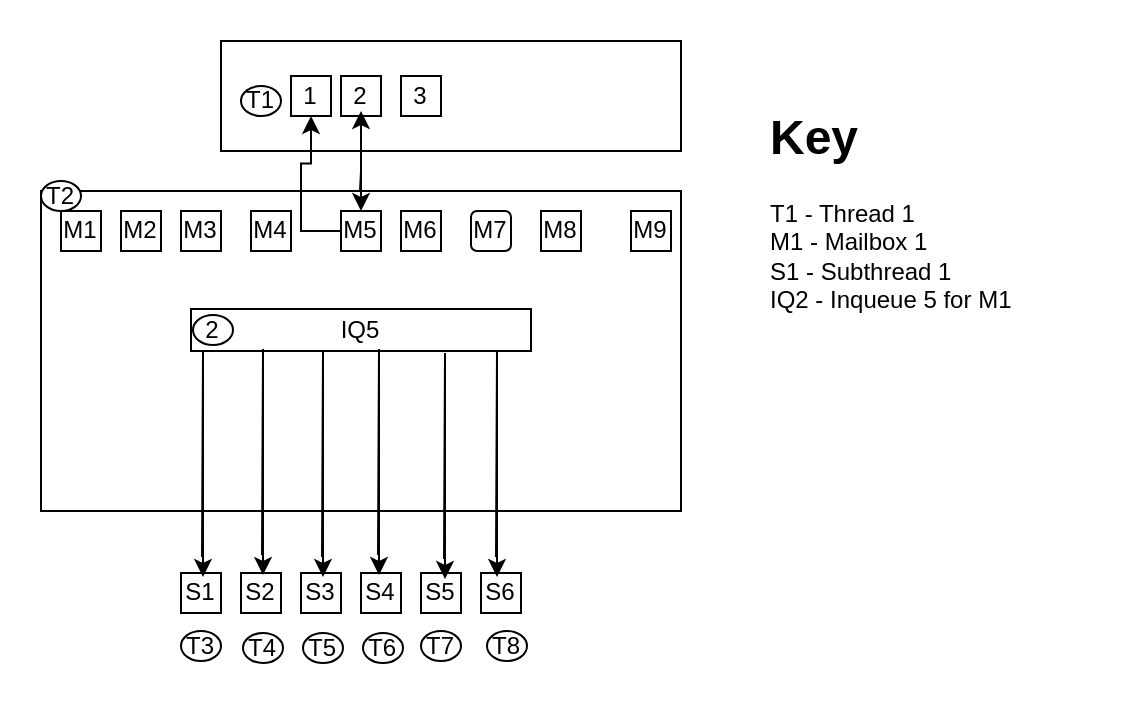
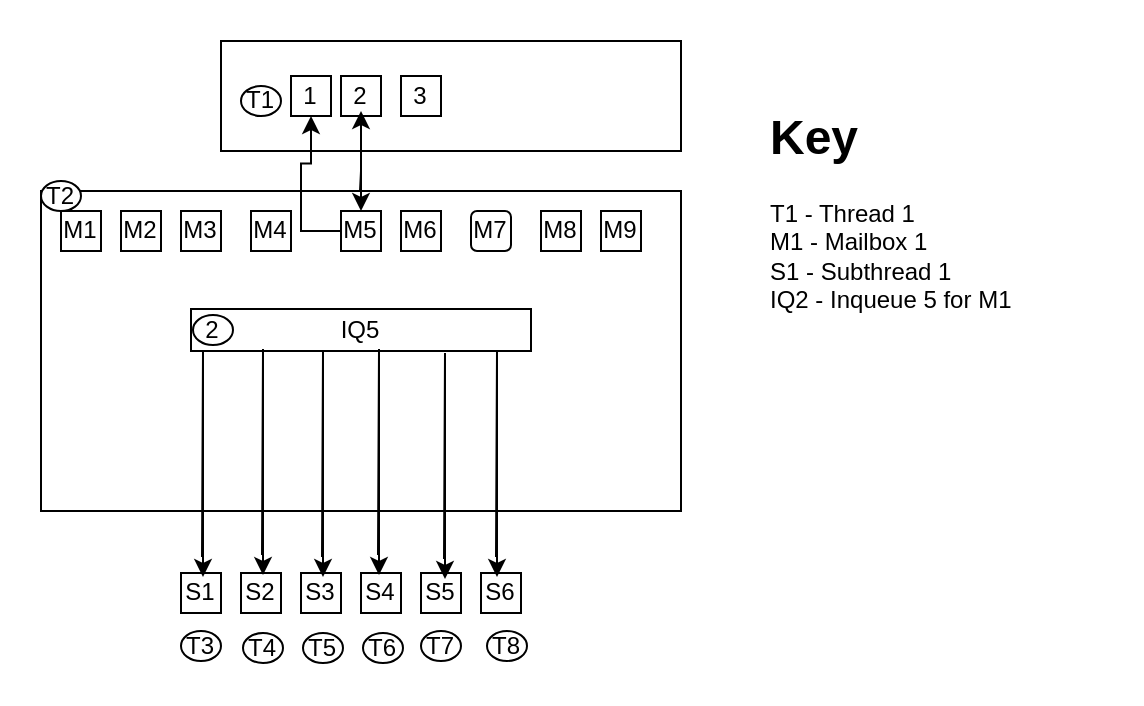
  <mxCell id="0" />
  <mxCell id="1" parent="0" />
  <mxCell id="2" value="" style="rounded=0;whiteSpace=wrap;html=1;fillColor=none;" vertex="1" parent="1"><mxGeometry x="20" y="95" width="320" height="160" as="geometry" /></mxCell>
  <mxCell id="3" value="" style="rounded=0;whiteSpace=wrap;html=1;fillColor=none;" vertex="1" parent="1"><mxGeometry x="110" y="20" width="230" height="55" as="geometry" /></mxCell>
  <mxCell id="4" value="2" style="rounded=0;whiteSpace=wrap;html=1;" vertex="1" parent="1"><mxGeometry x="170" y="37.5" width="20" height="20" as="geometry" /></mxCell>
  <mxCell id="5" style="edgeStyle=orthogonalEdgeStyle;rounded=0;orthogonalLoop=1;jettySize=auto;html=1;" edge="1" parent="1" source="6" target="15"><mxGeometry relative="1" as="geometry" /></mxCell>
  <mxCell id="6" value="M5" style="rounded=0;whiteSpace=wrap;html=1;" vertex="1" parent="1"><mxGeometry x="170" y="105" width="20" height="20" as="geometry" /></mxCell>
  <mxCell id="7" value="" style="endArrow=classic;html=1;rounded=0;" edge="1" parent="1"><mxGeometry width="50" height="50" relative="1" as="geometry"><mxPoint x="179.5" y="95" as="sourcePoint" /><mxPoint x="180" y="105" as="targetPoint" /><Array as="points"><mxPoint x="180" y="85" /></Array></mxGeometry></mxCell>
  <mxCell id="8" value="" style="edgeStyle=orthogonalEdgeStyle;rounded=0;orthogonalLoop=1;jettySize=auto;html=1;" edge="1" parent="1" source="2"><mxGeometry relative="1" as="geometry"><mxPoint x="180" y="55" as="targetPoint" /></mxGeometry></mxCell>
  <mxCell id="9" value="M1" style="rounded=0;whiteSpace=wrap;html=1;" vertex="1" parent="1"><mxGeometry x="30" y="105" width="20" height="20" as="geometry" /></mxCell>
  <mxCell id="10" value="T2" style="ellipse;whiteSpace=wrap;html=1;fillColor=default;" vertex="1" parent="1"><mxGeometry x="20" y="90" width="20" height="15" as="geometry" /></mxCell>
- <mxCell id="11" value="M9" style="rounded=0;whiteSpace=wrap;html=1;" vertex="1" parent="1"><mxGeometry x="315" y="105" width="20" height="20" as="geometry" /></mxCell>
+ <mxCell id="11" value="M9" style="rounded=0;whiteSpace=wrap;html=1;" vertex="1" parent="1"><mxGeometry x="300" y="105" width="20" height="20" as="geometry" /></mxCell>
  <mxCell id="12" value="T1" style="ellipse;whiteSpace=wrap;html=1;fillColor=none;" vertex="1" parent="1"><mxGeometry x="120" y="42.5" width="20" height="15" as="geometry" /></mxCell>
  <mxCell id="13" style="edgeStyle=orthogonalEdgeStyle;rounded=0;orthogonalLoop=1;jettySize=auto;html=1;exitX=0.5;exitY=1;exitDx=0;exitDy=0;" edge="1" parent="1" source="3" target="3"><mxGeometry relative="1" as="geometry" /></mxCell>
  <mxCell id="14" style="edgeStyle=orthogonalEdgeStyle;rounded=0;orthogonalLoop=1;jettySize=auto;html=1;exitX=0.5;exitY=1;exitDx=0;exitDy=0;" edge="1" parent="1" source="3" target="3"><mxGeometry relative="1" as="geometry" /></mxCell>
  <mxCell id="15" value="1" style="rounded=0;whiteSpace=wrap;html=1;" vertex="1" parent="1"><mxGeometry x="145" y="37.5" width="20" height="20" as="geometry" /></mxCell>
  <mxCell id="16" value="3" style="rounded=0;whiteSpace=wrap;html=1;" vertex="1" parent="1"><mxGeometry x="200" y="37.5" width="20" height="20" as="geometry" /></mxCell>
  <mxCell id="17" value="S1" style="rounded=0;whiteSpace=wrap;html=1;" vertex="1" parent="1"><mxGeometry x="90" y="286" width="20" height="20" as="geometry" /></mxCell>
  <mxCell id="18" value="S2" style="rounded=0;whiteSpace=wrap;html=1;" vertex="1" parent="1"><mxGeometry x="120" y="286" width="20" height="20" as="geometry" /></mxCell>
  <mxCell id="19" value="S3" style="rounded=0;whiteSpace=wrap;html=1;" vertex="1" parent="1"><mxGeometry x="150" y="286" width="20" height="20" as="geometry" /></mxCell>
  <mxCell id="20" value="S4" style="rounded=0;whiteSpace=wrap;html=1;" vertex="1" parent="1"><mxGeometry x="180" y="286" width="20" height="20" as="geometry" /></mxCell>
  <mxCell id="21" value="S5" style="rounded=0;whiteSpace=wrap;html=1;" vertex="1" parent="1"><mxGeometry x="210" y="286" width="20" height="20" as="geometry" /></mxCell>
  <mxCell id="22" value="S6" style="rounded=0;whiteSpace=wrap;html=1;" vertex="1" parent="1"><mxGeometry x="240" y="286" width="20" height="20" as="geometry" /></mxCell>
  <mxCell id="23" value="IQ5" style="rounded=0;whiteSpace=wrap;html=1;" vertex="1" parent="1"><mxGeometry x="95" y="154" width="170" height="21" as="geometry" /></mxCell>
  <mxCell id="24" value="" style="endArrow=classic;html=1;rounded=0;" edge="1" parent="1"><mxGeometry width="50" height="50" relative="1" as="geometry"><mxPoint x="247.5" y="278" as="sourcePoint" /><mxPoint x="248" y="288" as="targetPoint" /><Array as="points"><mxPoint x="248" y="175" /></Array></mxGeometry></mxCell>
  <mxCell id="25" value="2" style="ellipse;whiteSpace=wrap;html=1;fillColor=default;" vertex="1" parent="1"><mxGeometry x="96" y="157" width="20" height="15" as="geometry" /></mxCell>
  <mxCell id="26" value="M2" style="rounded=0;whiteSpace=wrap;html=1;" vertex="1" parent="1"><mxGeometry x="60" y="105" width="20" height="20" as="geometry" /></mxCell>
  <mxCell id="27" value="M3" style="rounded=0;whiteSpace=wrap;html=1;" vertex="1" parent="1"><mxGeometry x="90" y="105" width="20" height="20" as="geometry" /></mxCell>
  <mxCell id="28" value="M4" style="rounded=0;whiteSpace=wrap;html=1;" vertex="1" parent="1"><mxGeometry x="125" y="105" width="20" height="20" as="geometry" /></mxCell>
  <mxCell id="29" value="M6" style="rounded=0;whiteSpace=wrap;html=1;" vertex="1" parent="1"><mxGeometry x="200" y="105" width="20" height="20" as="geometry" /></mxCell>
  <mxCell id="30" value="M7" style="whiteSpace=wrap;html=1;rounded=1;" vertex="1" parent="1"><mxGeometry x="235" y="105" width="20" height="20" as="geometry" /></mxCell>
  <mxCell id="31" value="M8" style="rounded=0;whiteSpace=wrap;html=1;" vertex="1" parent="1"><mxGeometry x="270" y="105" width="20" height="20" as="geometry" /></mxCell>
  <mxCell id="32" value="&lt;h1&gt;Key&lt;/h1&gt;&lt;p&gt;T1 - Thread 1&lt;br&gt;M1 - Mailbox 1&lt;br&gt;S1 - Subthread 1&lt;br&gt;IQ2 - Inqueue 5 for M&lt;span style=&quot;background-color: initial;&quot;&gt;1&lt;/span&gt;&lt;/p&gt;" style="text;html=1;strokeColor=none;fillColor=none;spacing=5;spacingTop=-20;whiteSpace=wrap;overflow=hidden;rounded=0;" vertex="1" parent="1"><mxGeometry x="380" y="49" width="170" height="108" as="geometry" /></mxCell>
  <mxCell id="33" value="" style="endArrow=classic;html=1;rounded=0;" edge="1" parent="1"><mxGeometry width="50" height="50" relative="1" as="geometry"><mxPoint x="221.5" y="279" as="sourcePoint" /><mxPoint x="222" y="289" as="targetPoint" /><Array as="points"><mxPoint x="222" y="176" /></Array></mxGeometry></mxCell>
  <mxCell id="34" value="" style="endArrow=classic;html=1;rounded=0;" edge="1" parent="1"><mxGeometry width="50" height="50" relative="1" as="geometry"><mxPoint x="188.5" y="277" as="sourcePoint" /><mxPoint x="189" y="287" as="targetPoint" /><Array as="points"><mxPoint x="189" y="174" /></Array></mxGeometry></mxCell>
  <mxCell id="35" value="" style="endArrow=classic;html=1;rounded=0;" edge="1" parent="1"><mxGeometry width="50" height="50" relative="1" as="geometry"><mxPoint x="160.5" y="278" as="sourcePoint" /><mxPoint x="161" y="288" as="targetPoint" /><Array as="points"><mxPoint x="161" y="175" /></Array></mxGeometry></mxCell>
  <mxCell id="36" value="" style="endArrow=classic;html=1;rounded=0;" edge="1" parent="1"><mxGeometry width="50" height="50" relative="1" as="geometry"><mxPoint x="130.5" y="277" as="sourcePoint" /><mxPoint x="131" y="287" as="targetPoint" /><Array as="points"><mxPoint x="131" y="174" /></Array></mxGeometry></mxCell>
  <mxCell id="37" value="" style="endArrow=classic;html=1;rounded=0;" edge="1" parent="1"><mxGeometry width="50" height="50" relative="1" as="geometry"><mxPoint x="100.5" y="278" as="sourcePoint" /><mxPoint x="101" y="288" as="targetPoint" /><Array as="points"><mxPoint x="101" y="175" /></Array></mxGeometry></mxCell>
  <mxCell id="38" value="T3" style="ellipse;whiteSpace=wrap;html=1;fillColor=default;" vertex="1" parent="1"><mxGeometry x="90" y="315" width="20" height="15" as="geometry" /></mxCell>
  <mxCell id="39" value="T4" style="ellipse;whiteSpace=wrap;html=1;fillColor=default;" vertex="1" parent="1"><mxGeometry x="121" y="316" width="20" height="15" as="geometry" /></mxCell>
  <mxCell id="40" value="T5" style="ellipse;whiteSpace=wrap;html=1;fillColor=default;" vertex="1" parent="1"><mxGeometry x="151" y="316" width="20" height="15" as="geometry" /></mxCell>
  <mxCell id="41" value="T6" style="ellipse;whiteSpace=wrap;html=1;fillColor=default;" vertex="1" parent="1"><mxGeometry x="181" y="316" width="20" height="15" as="geometry" /></mxCell>
  <mxCell id="42" value="T7" style="ellipse;whiteSpace=wrap;html=1;fillColor=default;" vertex="1" parent="1"><mxGeometry x="210" y="315" width="20" height="15" as="geometry" /></mxCell>
  <mxCell id="43" value="T8" style="ellipse;whiteSpace=wrap;html=1;fillColor=default;" vertex="1" parent="1"><mxGeometry x="243" y="315" width="20" height="15" as="geometry" /></mxCell>
